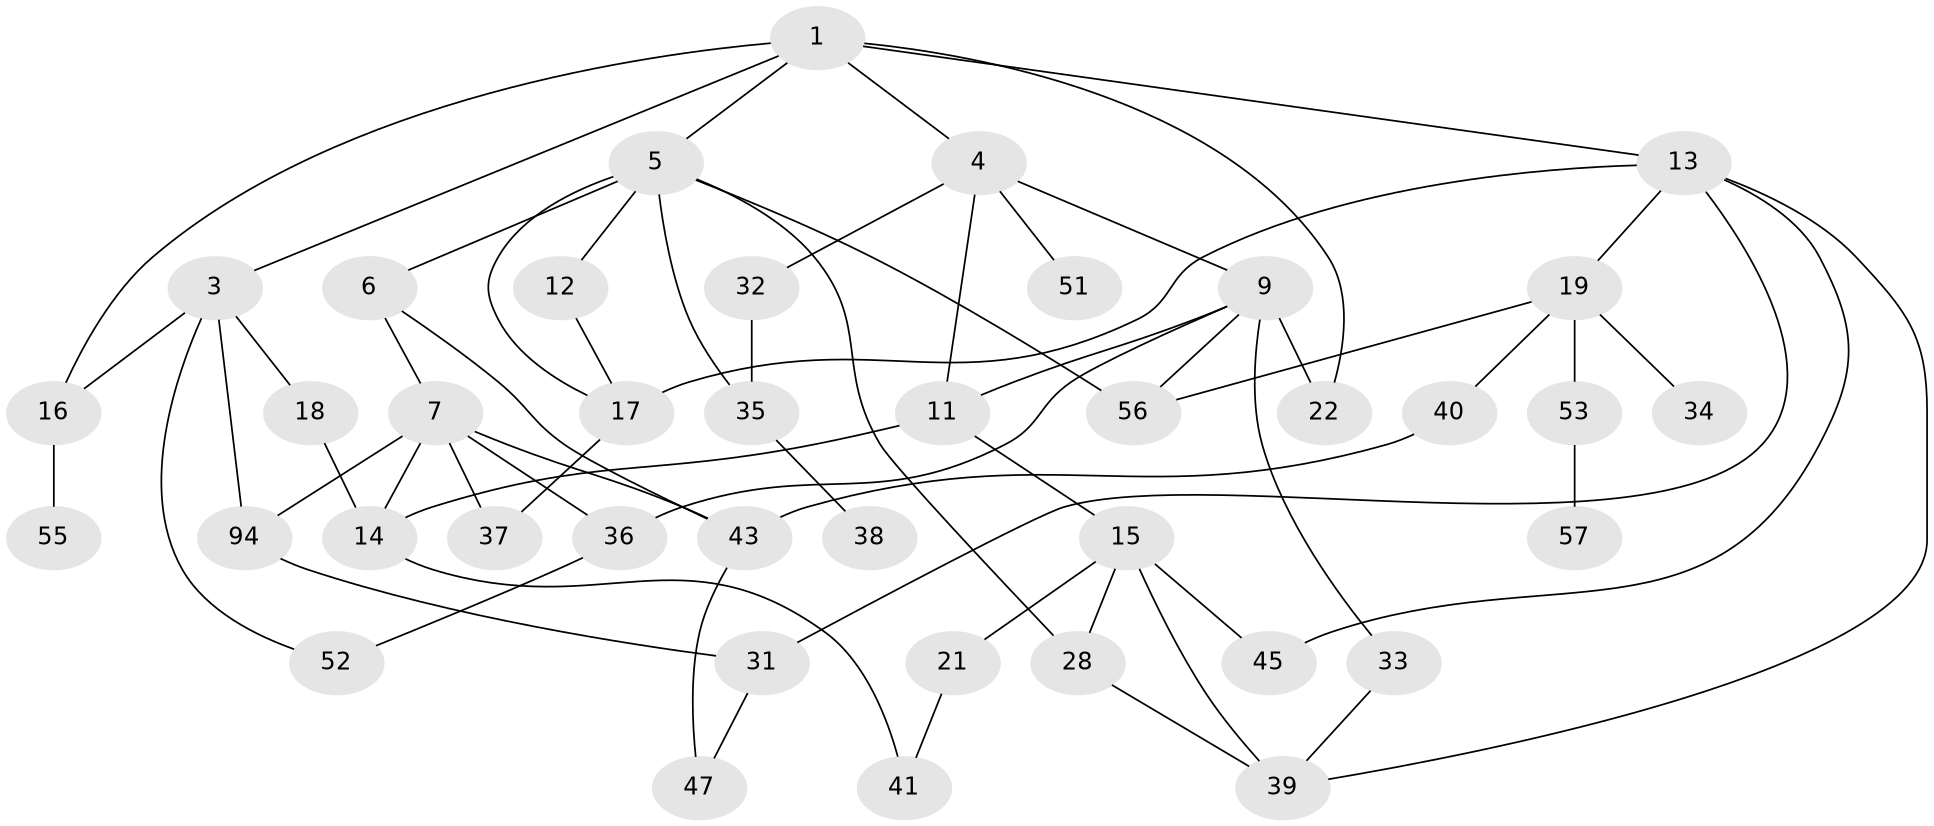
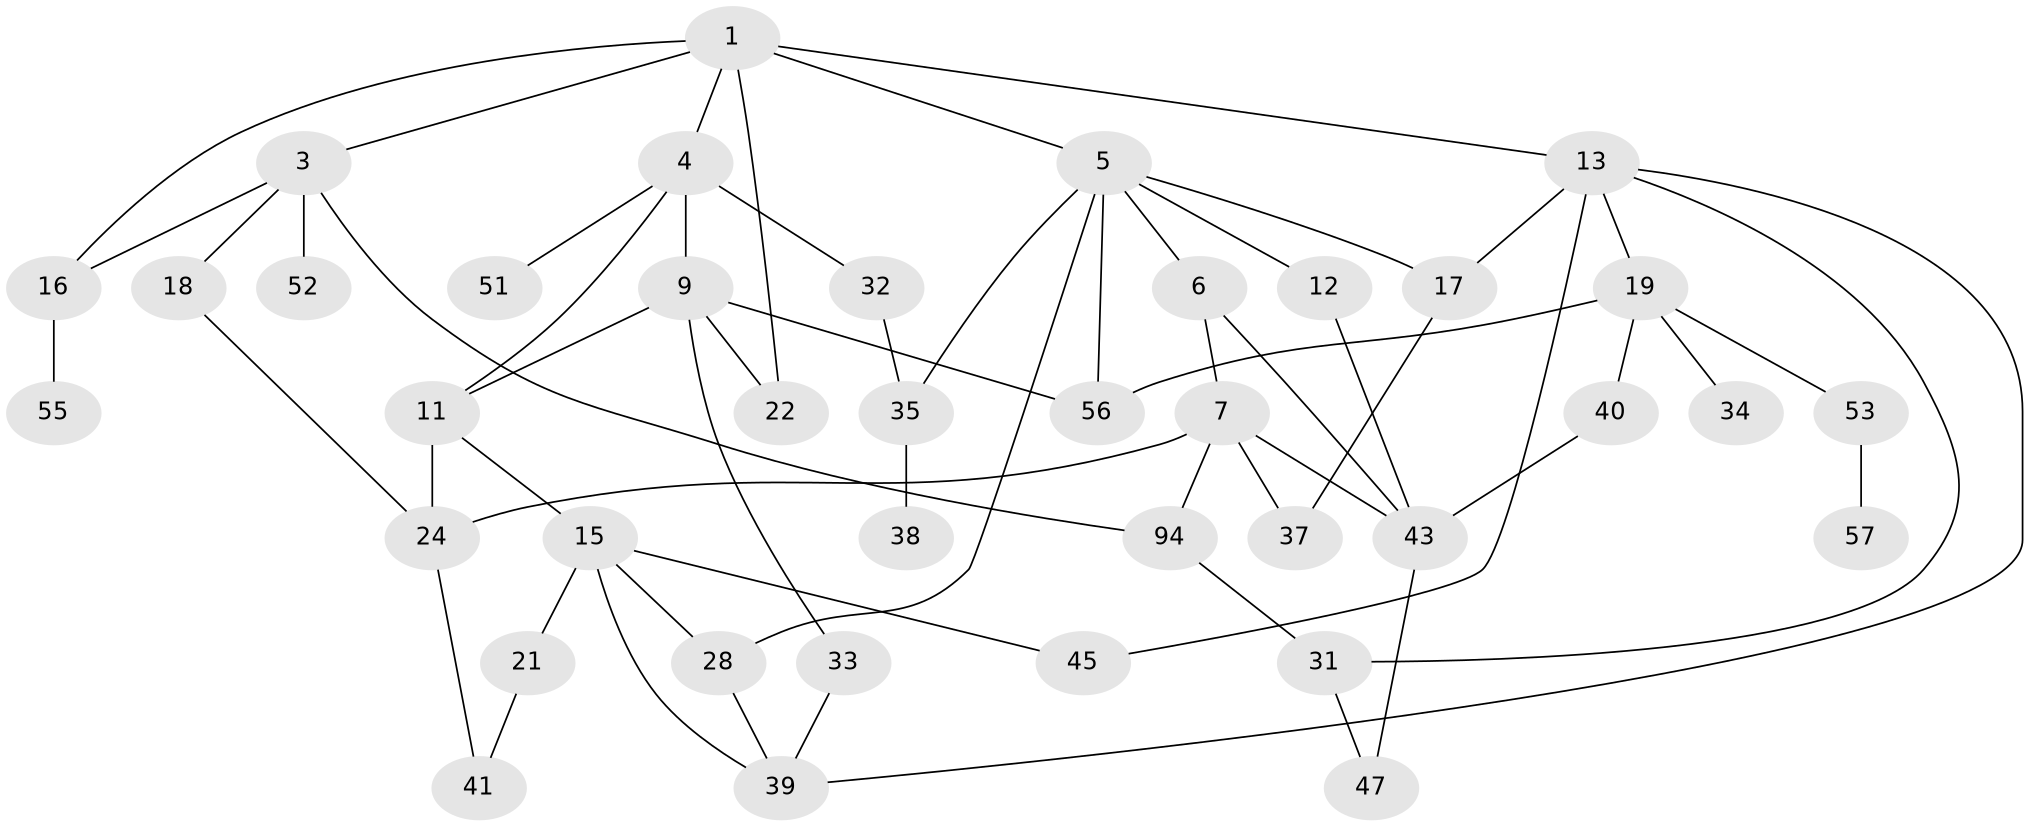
  graph {
    fontname="DejaVu Sans"
    node [color=gray90 fontname="DejaVu Sans" style=filled]
    edge [fontname="DejaVu Sans"]
    1 [super="+2"]
    3 [super="+8"]
    4
    5 [super="+10"]
    13 [super="+26"]
    16 [super="+44"]
    22 [super="+25"]
    18
    n9 [label=94 super="+27"]
    52
    9 [super="+20"]
    11
    32
    51
    6 [super="+46"]
    12 [super="+29"]
    17 [super="+49"]
    28 [super="+58"]
    35
    56
    39 [super="+48"]
    19 [super="+23"]
    31
    45
    55
-   14 [super="+30"]
+   14 [super="+30" label=24]
    41 [super="+50"]
-   36
    33
    15
    7 [super="+42"]
    43 [super="+54"]
    37
    38
    47
    21
    34
    40
    53
    57
    1 -- 3
    1 -- 4
    1 -- 5
    1 -- 13
    1 -- 16
    1 -- 22
    3 -- 16
    3 -- 18
    3 -- n9
    3 -- 52
    4 -- 9
    4 -- 11
    4 -- 32
    4 -- 51
    5 -- 6
    5 -- 12
    5 -- 17
    5 -- 28
    5 -- 35
    5 -- 56
    13 -- 17
    13 -- 39
    13 -- 19
    13 -- 31
    13 -- 45
    16 -- 55
    18 -- 14
    n9 -- 31
    9 -- 22
    9 -- 11
    9 -- 56
-   9 -- 36
    9 -- 33
    11 -- 14
    11 -- 15
    32 -- 35
    6 -- 7
    6 -- 43
-   12 -- 17
+   12 -- 43
    17 -- 37
    28 -- 39
    35 -- 38
    19 -- 56
    19 -- 34
    19 -- 40
    19 -- 53
    31 -- 47
    14 -- 41
-   36 -- 52
    33 -- 39
    15 -- 28
    15 -- 39
    15 -- 45
    15 -- 21
    7 -- n9
    7 -- 14
-   7 -- 36
    7 -- 43
    7 -- 37
    43 -- 47
    21 -- 41
    40 -- 43
    53 -- 57
  }
